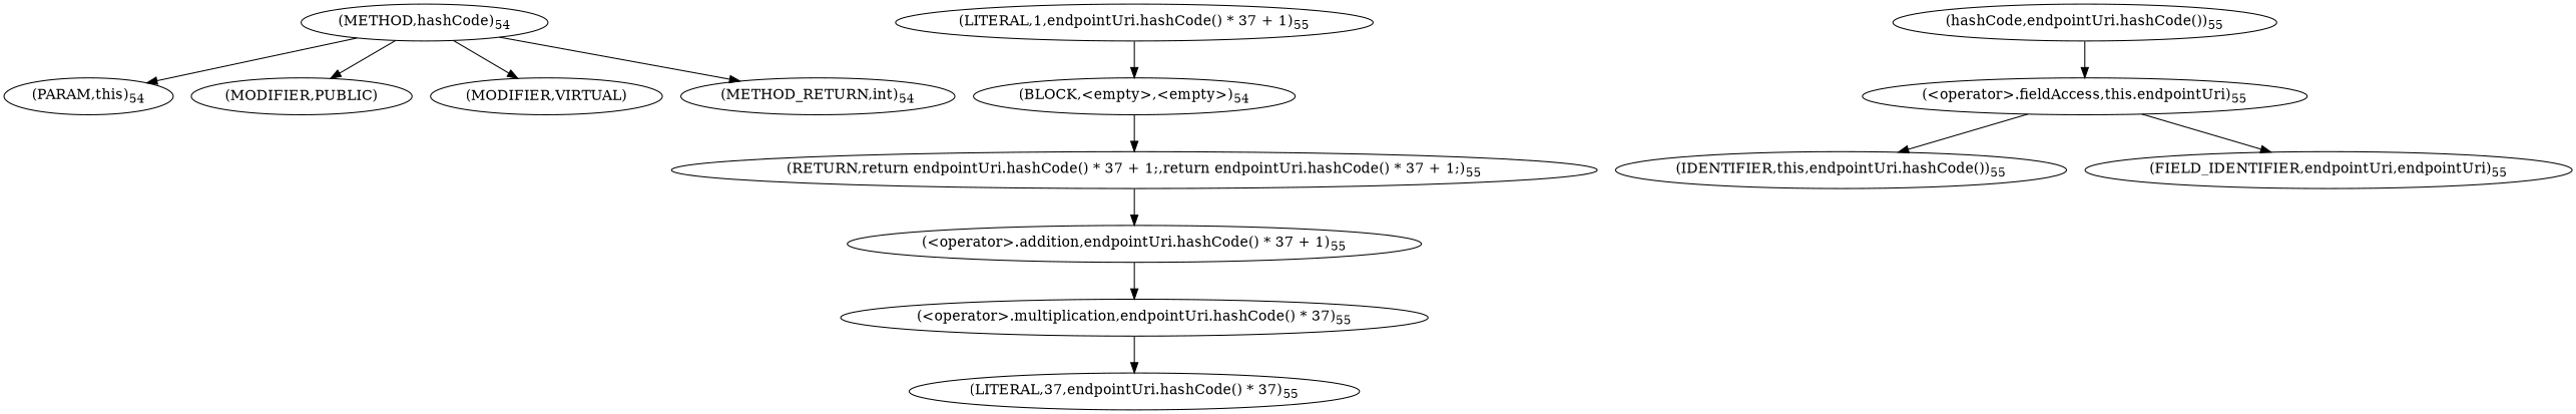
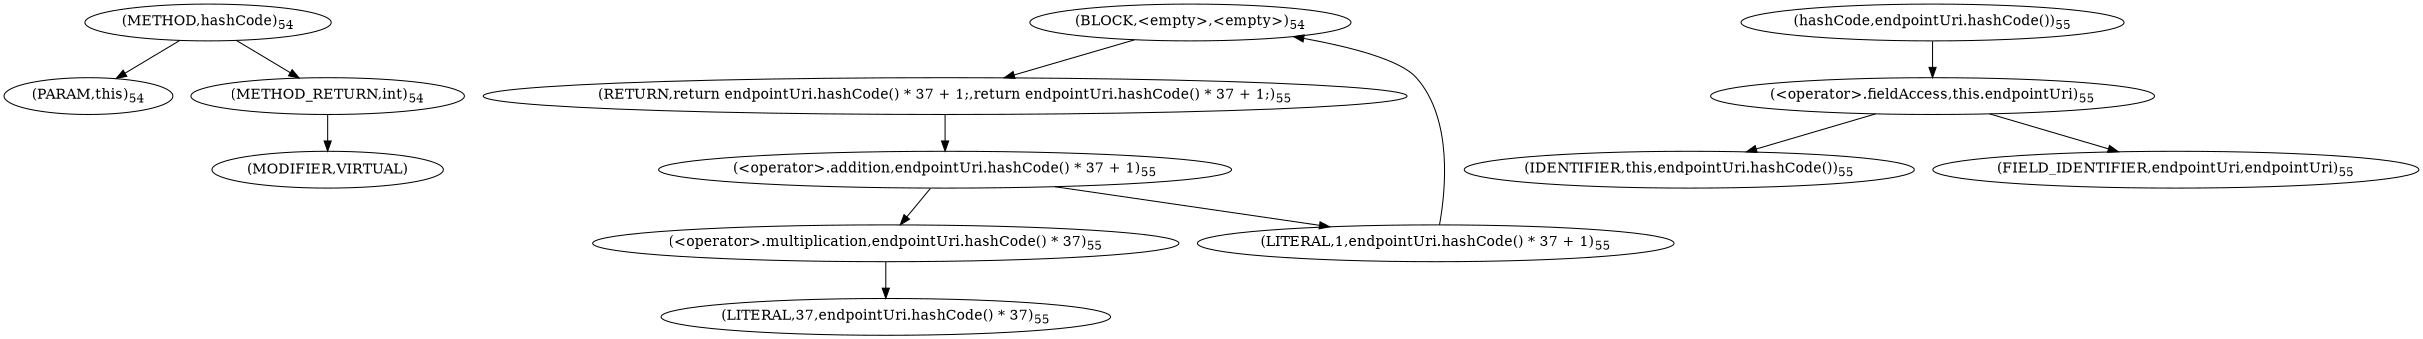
  digraph {
    n1 [label=<(METHOD,hashCode)<SUB>54</SUB>>]
    n2 [label=<(PARAM,this)<SUB>54</SUB>>]
-   n3 [label=<(MODIFIER,PUBLIC)>]
    n4 [label=<(MODIFIER,VIRTUAL)>]
    n5 [label=<(METHOD_RETURN,int)<SUB>54</SUB>>]
    n6 [label=<(BLOCK,&lt;empty&gt;,&lt;empty&gt;)<SUB>54</SUB>>]
    n7 [label=<(RETURN,return endpointUri.hashCode() * 37 + 1;,return endpointUri.hashCode() * 37 + 1;)<SUB>55</SUB>>]
    n8 [label=<(&lt;operator&gt;.addition,endpointUri.hashCode() * 37 + 1)<SUB>55</SUB>>]
    n9 [label=<(&lt;operator&gt;.multiplication,endpointUri.hashCode() * 37)<SUB>55</SUB>>]
    n10 [label=<(LITERAL,1,endpointUri.hashCode() * 37 + 1)<SUB>55</SUB>>]
    n11 [label=<(LITERAL,37,endpointUri.hashCode() * 37)<SUB>55</SUB>>]
    n12 [label=<(hashCode,endpointUri.hashCode())<SUB>55</SUB>>]
    n13 [label=<(&lt;operator&gt;.fieldAccess,this.endpointUri)<SUB>55</SUB>>]
    n14 [label=<(IDENTIFIER,this,endpointUri.hashCode())<SUB>55</SUB>>]
    n15 [label=<(FIELD_IDENTIFIER,endpointUri,endpointUri)<SUB>55</SUB>>]
    n1 -> n2
-   n1 -> n3
-   n1 -> n4
+   n5 -> n4
    n1 -> n5
    n6 -> n7
    n7 -> n8
    n8 -> n9
+   n8 -> n10
    n9 -> n11
    n10 -> n6
    n12 -> n13
    n13 -> n14
    n13 -> n15
  }
